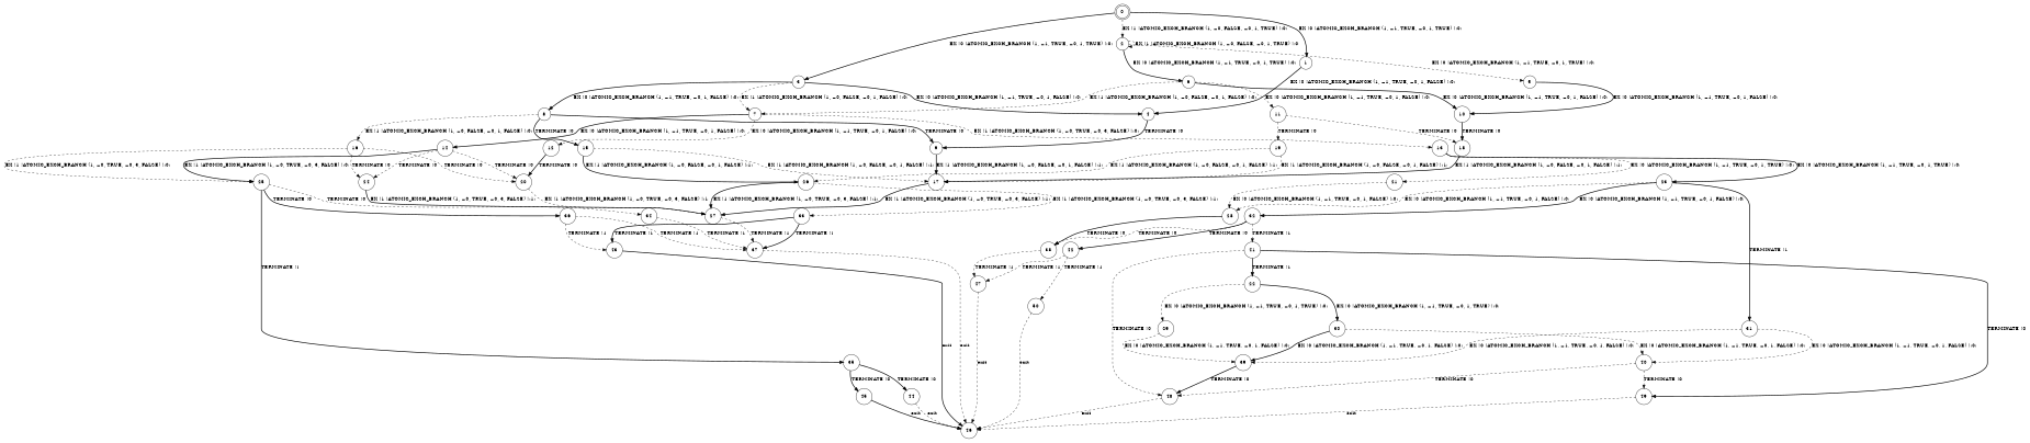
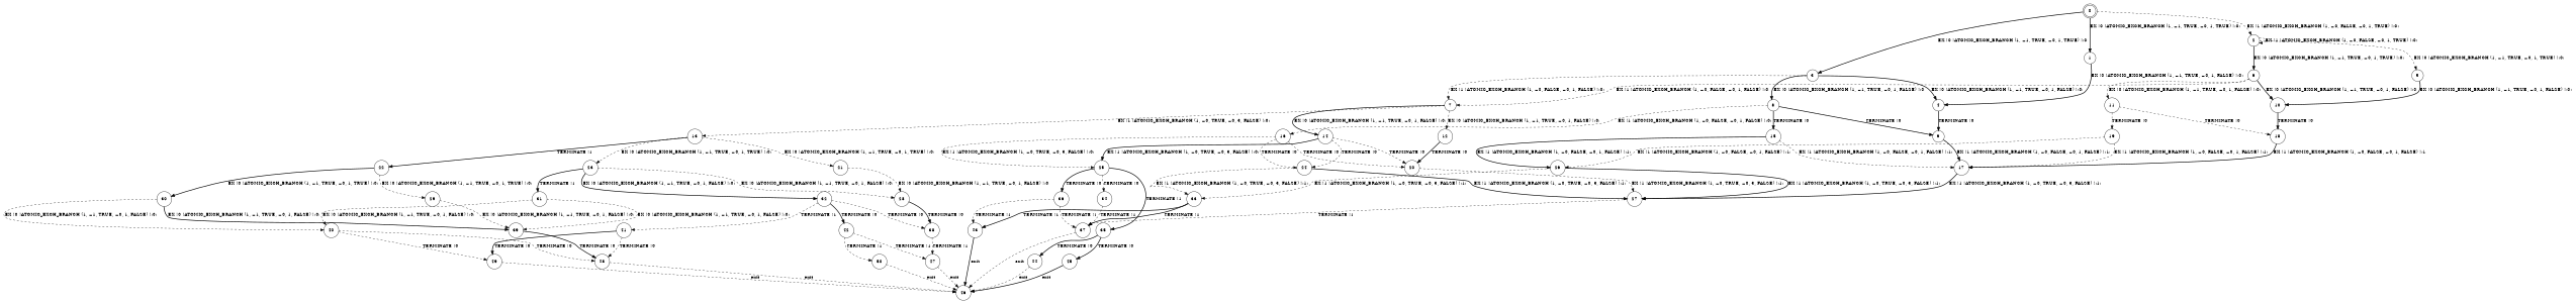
  digraph {
    node [shape=circle]
    edge [style=dashed]
    0 [peripheries=2]
    1
    2
    3
    4
    5
    6
    7
    8
    9
    10
    11
    12
    13
    14
    15
    16
    17
    18
    19
    20
    21
    22
    23
    24
    25
    26
    27
    28
    29
    30
    31
    32
    33
    34
    35
    36
    37
    38
    39
    40
    41
    42
    43
    44
    45
    46
    47
    48
    49
    50
    0 -> 1 [label="EX !0 !ATOMIC_EXCH_BRANCH (1, +1, TRUE, +0, 1, TRUE) !:0:" style=bold]
    0 -> 2 [label="EX !1 !ATOMIC_EXCH_BRANCH (1, +0, FALSE, +0, 1, TRUE) !:0:"]
    0 -> 3 [label="EX !0 !ATOMIC_EXCH_BRANCH (1, +1, TRUE, +0, 1, TRUE) !:0:" style=bold]
    1 -> 4 [label="EX !0 !ATOMIC_EXCH_BRANCH (1, +1, TRUE, +0, 1, FALSE) !:0:" style=bold]
    2 -> 2 [label="EX !1 !ATOMIC_EXCH_BRANCH (1, +0, FALSE, +0, 1, TRUE) !:0:"]
    2 -> 5 [label="EX !0 !ATOMIC_EXCH_BRANCH (1, +1, TRUE, +0, 1, TRUE) !:0:"]
    2 -> 6 [label="EX !0 !ATOMIC_EXCH_BRANCH (1, +1, TRUE, +0, 1, TRUE) !:0:" style=bold]
    3 -> 4 [label="EX !0 !ATOMIC_EXCH_BRANCH (1, +1, TRUE, +0, 1, FALSE) !:0:" style=bold]
    3 -> 7 [label="EX !1 !ATOMIC_EXCH_BRANCH (1, +0, FALSE, +0, 1, FALSE) !:0:"]
    3 -> 8 [label="EX !0 !ATOMIC_EXCH_BRANCH (1, +1, TRUE, +0, 1, FALSE) !:0:" style=bold]
    4 -> 9 [label="TERMINATE !0" style=bold]
    5 -> 10 [label="EX !0 !ATOMIC_EXCH_BRANCH (1, +1, TRUE, +0, 1, FALSE) !:0:" style=bold]
    6 -> 7 [label="EX !1 !ATOMIC_EXCH_BRANCH (1, +0, FALSE, +0, 1, FALSE) !:0:"]
    6 -> 10 [label="EX !0 !ATOMIC_EXCH_BRANCH (1, +1, TRUE, +0, 1, FALSE) !:0:" style=bold]
    6 -> 11 [label="EX !0 !ATOMIC_EXCH_BRANCH (1, +1, TRUE, +0, 1, FALSE) !:0:"]
    7 -> 12 [label="EX !0 !ATOMIC_EXCH_BRANCH (1, +1, TRUE, +0, 1, FALSE) !:0:"]
    7 -> 13 [label="EX !1 !ATOMIC_EXCH_BRANCH (1, +0, TRUE, +0, 3, FALSE) !:0:"]
    7 -> 14 [label="EX !0 !ATOMIC_EXCH_BRANCH (1, +1, TRUE, +0, 1, FALSE) !:0:" style=bold]
    8 -> 9 [label="TERMINATE !0" style=bold]
    8 -> 15 [label="TERMINATE !0" style=bold]
    8 -> 16 [label="EX !1 !ATOMIC_EXCH_BRANCH (1, +0, FALSE, +0, 1, FALSE) !:0:"]
    9 -> 17 [label="EX !1 !ATOMIC_EXCH_BRANCH (1, +0, FALSE, +0, 1, FALSE) !:1:" style=bold]
    10 -> 18 [label="TERMINATE !0" style=bold]
    11 -> 18 [label="TERMINATE !0"]
    11 -> 19 [label="TERMINATE !0"]
    12 -> 20 [label="TERMINATE !0" style=bold]
    13 -> 21 [label="EX !0 !ATOMIC_EXCH_BRANCH (1, +1, TRUE, +0, 1, TRUE) !:0:"]
-   41 -> 22 [label="TERMINATE !1" style=bold]
-   13 -> 23 [label="EX !0 !ATOMIC_EXCH_BRANCH (1, +1, TRUE, +0, 1, TRUE) !:0:" style=bold]
+   13 -> 22 [label="TERMINATE !1" style=bold]
+   13 -> 23 [label="EX !0 !ATOMIC_EXCH_BRANCH (1, +1, TRUE, +0, 1, TRUE) !:0:"]
    14 -> 20 [label="TERMINATE !0"]
    14 -> 24 [label="TERMINATE !0"]
    14 -> 25 [label="EX !1 !ATOMIC_EXCH_BRANCH (1, +0, TRUE, +0, 3, FALSE) !:0:" style=bold]
    15 -> 17 [label="EX !1 !ATOMIC_EXCH_BRANCH (1, +0, FALSE, +0, 1, FALSE) !:1:"]
    15 -> 26 [label="EX !1 !ATOMIC_EXCH_BRANCH (1, +0, FALSE, +0, 1, FALSE) !:1:" style=bold]
    16 -> 20 [label="TERMINATE !0"]
    16 -> 24 [label="TERMINATE !0"]
    16 -> 25 [label="EX !1 !ATOMIC_EXCH_BRANCH (1, +0, TRUE, +0, 3, FALSE) !:0:"]
    17 -> 27 [label="EX !1 !ATOMIC_EXCH_BRANCH (1, +0, TRUE, +0, 3, FALSE) !:1:" style=bold]
    18 -> 17 [label="EX !1 !ATOMIC_EXCH_BRANCH (1, +0, FALSE, +0, 1, FALSE) !:1:" style=bold]
    19 -> 17 [label="EX !1 !ATOMIC_EXCH_BRANCH (1, +0, FALSE, +0, 1, FALSE) !:1:"]
    19 -> 26 [label="EX !1 !ATOMIC_EXCH_BRANCH (1, +0, FALSE, +0, 1, FALSE) !:1:"]
    20 -> 27 [label="EX !1 !ATOMIC_EXCH_BRANCH (1, +0, TRUE, +0, 3, FALSE) !:1:"]
    21 -> 28 [label="EX !0 !ATOMIC_EXCH_BRANCH (1, +1, TRUE, +0, 1, FALSE) !:0:"]
    22 -> 29 [label="EX !0 !ATOMIC_EXCH_BRANCH (1, +1, TRUE, +0, 1, TRUE) !:0:"]
    22 -> 30 [label="EX !0 !ATOMIC_EXCH_BRANCH (1, +1, TRUE, +0, 1, TRUE) !:0:" style=bold]
    23 -> 28 [label="EX !0 !ATOMIC_EXCH_BRANCH (1, +1, TRUE, +0, 1, FALSE) !:0:"]
    23 -> 31 [label="TERMINATE !1" style=bold]
    23 -> 32 [label="EX !0 !ATOMIC_EXCH_BRANCH (1, +1, TRUE, +0, 1, FALSE) !:0:" style=bold]
    24 -> 27 [label="EX !1 !ATOMIC_EXCH_BRANCH (1, +0, TRUE, +0, 3, FALSE) !:1:" style=bold]
+   24 -> 33 [label="EX !1 !ATOMIC_EXCH_BRANCH (1, +0, TRUE, +0, 3, FALSE) !:1:"]
    25 -> 34 [label="TERMINATE !0"]
    25 -> 35 [label="TERMINATE !1" style=bold]
    25 -> 36 [label="TERMINATE !0" style=bold]
    26 -> 27 [label="EX !1 !ATOMIC_EXCH_BRANCH (1, +0, TRUE, +0, 3, FALSE) !:1:" style=bold]
    26 -> 33 [label="EX !1 !ATOMIC_EXCH_BRANCH (1, +0, TRUE, +0, 3, FALSE) !:1:"]
    27 -> 37 [label="TERMINATE !1"]
    28 -> 38 [label="TERMINATE !0" style=bold]
    29 -> 39 [label="EX !0 !ATOMIC_EXCH_BRANCH (1, +1, TRUE, +0, 1, FALSE) !:0:"]
    30 -> 39 [label="EX !0 !ATOMIC_EXCH_BRANCH (1, +1, TRUE, +0, 1, FALSE) !:0:" style=bold]
    30 -> 40 [label="EX !0 !ATOMIC_EXCH_BRANCH (1, +1, TRUE, +0, 1, FALSE) !:0:"]
    31 -> 39 [label="EX !0 !ATOMIC_EXCH_BRANCH (1, +1, TRUE, +0, 1, FALSE) !:0:"]
    31 -> 40 [label="EX !0 !ATOMIC_EXCH_BRANCH (1, +1, TRUE, +0, 1, FALSE) !:0:"]
    32 -> 38 [label="TERMINATE !0"]
    32 -> 41 [label="TERMINATE !1"]
    32 -> 42 [label="TERMINATE !0" style=bold]
    33 -> 37 [label="TERMINATE !1" style=bold]
    33 -> 43 [label="TERMINATE !1" style=bold]
    34 -> 37 [label="TERMINATE !1"]
    35 -> 44 [label="TERMINATE !0" style=bold]
    35 -> 45 [label="TERMINATE !0" style=bold]
    36 -> 37 [label="TERMINATE !1"]
    36 -> 43 [label="TERMINATE !1"]
    37 -> 46 [label=exit]
    38 -> 47 [label="TERMINATE !1"]
    39 -> 48 [label="TERMINATE !0" style=bold]
    40 -> 48 [label="TERMINATE !0"]
    40 -> 49 [label="TERMINATE !0"]
    41 -> 48 [label="TERMINATE !0"]
    41 -> 49 [label="TERMINATE !0" style=bold]
    42 -> 47 [label="TERMINATE !1"]
    42 -> 50 [label="TERMINATE !1"]
    43 -> 46 [label=exit style=bold]
    44 -> 46 [label=exit]
    45 -> 46 [label=exit style=bold]
    47 -> 46 [label=exit]
    48 -> 46 [label=exit]
    49 -> 46 [label=exit]
    50 -> 46 [label=exit]
  }
